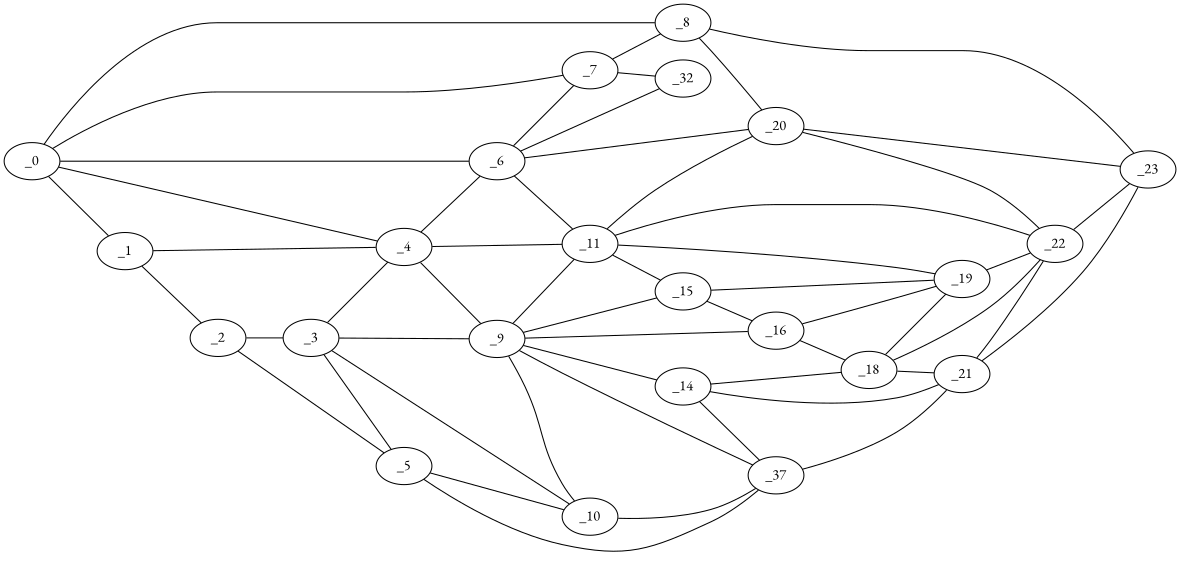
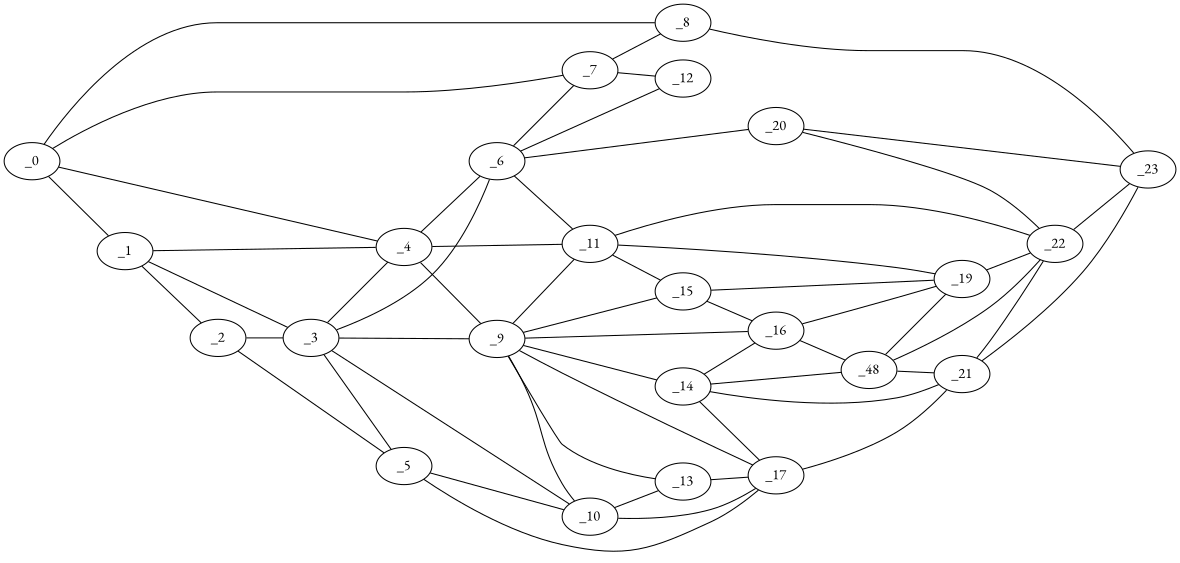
  graph {
    fontname="EB Garamond"
    rankdir=LR
    node [fontname="EB Garamond" x=46]
    edge [fontname="EB Garamond" valence=2]
    _0 [x=20 y=112]
    _1 [x=33 y=15]
    _4 [y=36]
    _6 [x=78 y=94]
    _7 [x=79 y=115]
    _8 [x=80 y=124]
    _2 [x=41 y=5]
    _3 [y=29]
    _9 [x=82 y=46]
    _11 [x=87 y=79]
-   _12 [x=87 y=106 label=_32]
+   _12 [x=87 y=106]
    _20 [x=100 y=101]
    _23 [x=109 y=100]
    _5 [x=68 y=4]
    _10 [x=86 y=18]
-   _17 [x=95 y=24 label=_37]
+   _17 [x=95 y=24]
+   _13 [x=91 y=22]
    _14 [x=92 y=50]
    _15 [x=92 y=72]
    _16 [x=94 y=68]
    _19 [x=100 y=76]
    _22 [x=105 y=89]
    _21 [x=105 y=34]
-   _18 [x=99 y=55]
+   _18 [x=99 y=55 label=_48]
    _0 -- _1 [valence=1]
    _0 -- _4 [valence=1]
-   _0 -- _6 [valence=1]
+   _3 -- _6 [valence=1]
    _0 -- _7
    _0 -- _8 [valence=1]
    _1 -- _4
    _1 -- _2 [valence=1]
+   _1 -- _3
    _4 -- _6
    _4 -- _9
    _4 -- _11
    _6 -- _7
    _6 -- _11 [valence=1]
    _6 -- _12
    _6 -- _20
    _7 -- _8 [valence=1]
    _7 -- _12 [valence=1]
-   _8 -- _20 [valence=1]
    _8 -- _23 [valence=1]
    _2 -- _3
    _2 -- _5 [valence=1]
    _3 -- _4 [valence=1]
    _3 -- _9
    _3 -- _5 [valence=1]
    _3 -- _10
    _9 -- _11 [valence=1]
    _9 -- _10 [valence=1]
    _9 -- _17
+   _9 -- _13
    _9 -- _14
    _9 -- _15 [valence=1]
    _9 -- _16
-   _11 -- _20 [valence=1]
    _11 -- _15
    _11 -- _19
    _11 -- _22
    _20 -- _23 [valence=1]
    _20 -- _22
    _5 -- _10 [valence=1]
    _5 -- _17 [valence=1]
    _10 -- _17
+   _10 -- _13 [valence=1]
    _17 -- _21 [valence=1]
+   _13 -- _17
    _14 -- _17
+   _14 -- _16 [valence=1]
    _14 -- _21
    _14 -- _18
    _15 -- _16
    _15 -- _19 [valence=1]
    _16 -- _19
    _16 -- _18
    _19 -- _22
    _22 -- _23
    _21 -- _23 [valence=1]
    _21 -- _22
    _18 -- _19
    _18 -- _22
    _18 -- _21 [valence=1]
  }
